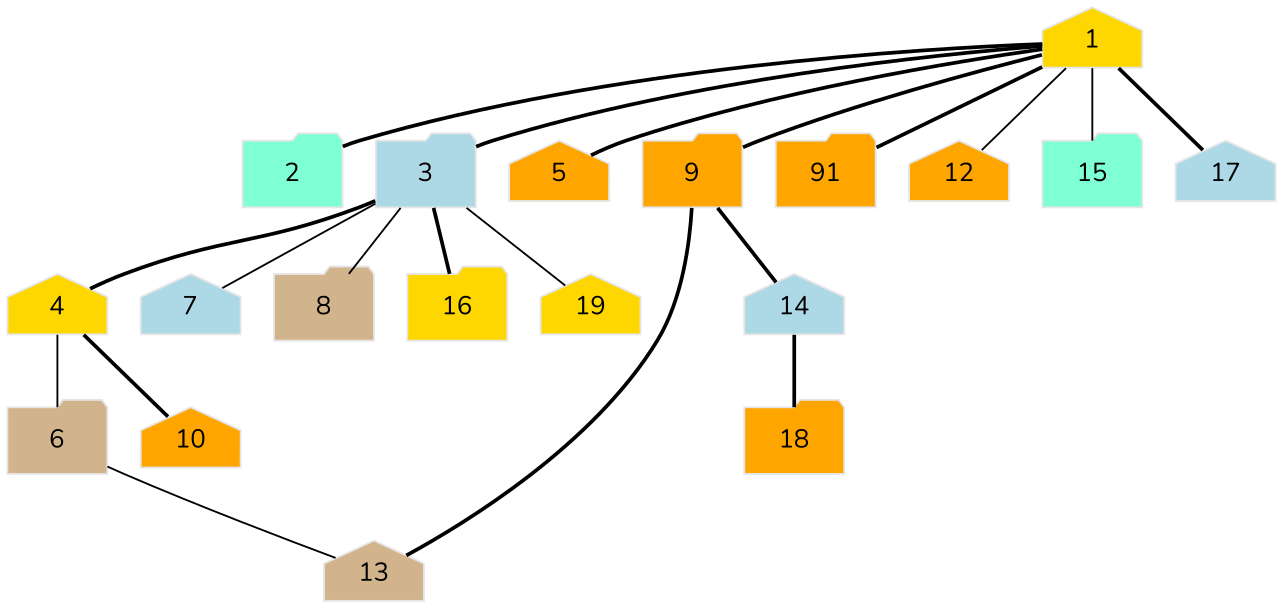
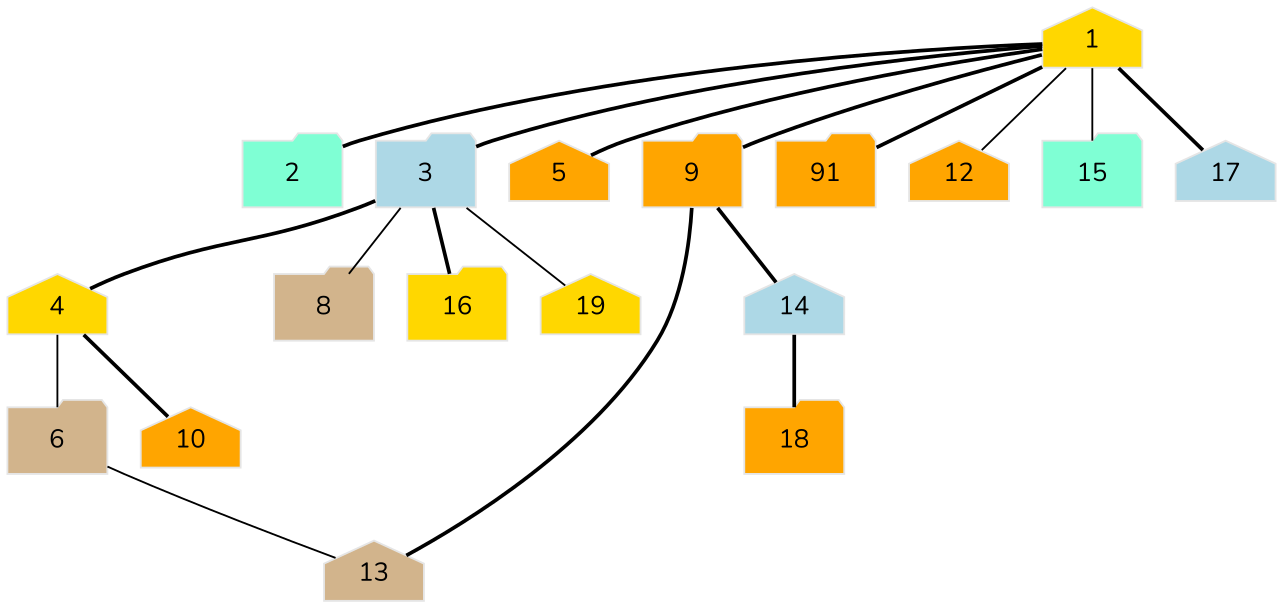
  graph {
    fontname=Nunito
    node [color=gray90 fillcolor=orange fontname=Nunito shape=house style=filled]
    edge [fontname=Nunito style=bold weight=1.0]
    1 [fillcolor=gold]
    2 [fillcolor=aquamarine shape=folder]
    3 [fillcolor=lightblue shape=folder]
    5
    9 [shape=folder]
    n6 [label=91 shape=folder]
    12
    15 [fillcolor=aquamarine shape=folder]
    17 [fillcolor=lightblue]
    4 [fillcolor=gold]
-   7 [fillcolor=lightblue]
    8 [fillcolor=tan shape=folder]
    16 [fillcolor=gold shape=folder]
    19 [fillcolor=gold]
    13 [fillcolor=tan]
    14 [fillcolor=lightblue]
    6 [fillcolor=tan shape=folder]
    10
    18 [shape=folder]
    1 -- 2
    1 -- 3
    1 -- 5
    1 -- 9
    1 -- n6
    1 -- 12 [style=solid]
    1 -- 15 [style=solid weight=7.0]
    1 -- 17
    3 -- 4
-   3 -- 7 [style=solid]
    3 -- 8 [style=solid]
    3 -- 16
    3 -- 19 [style=solid]
    9 -- 13
    9 -- 14
    4 -- 6 [style=solid weight=4.0]
    4 -- 10
    14 -- 18
    6 -- 13 [style=solid]
  }
